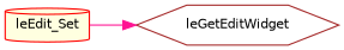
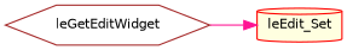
  digraph {
    rankdir=LR
    node [fontname=Helvetica fontsize=10 style=filled]
    n1 [color=red fillcolor=lightyellow fontcolor=black height=0.2 label=leEdit_Set shape=cylinder width=0.4]
    n2 [color=brown fillcolor=white height=0.2 label=leGetEditWidget shape=hexagon width=0.4]
-   n1 -> n2 [color=deeppink fontname=Helvetica fontsize=10 labelfontname=Helvetica labelfontsize=10 style=solid]
+   n2 -> n1 [color=deeppink fontname=Helvetica fontsize=10 labelfontname=Helvetica labelfontsize=10 style=solid]
  }
